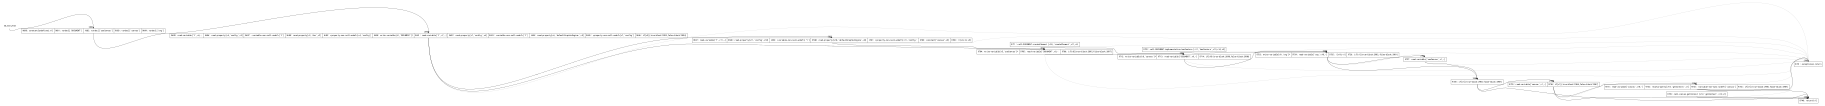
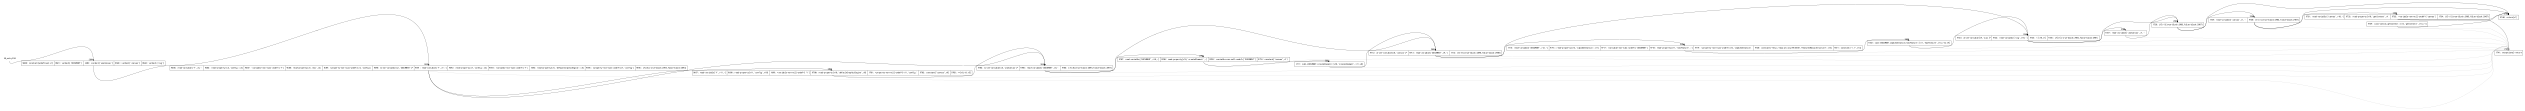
  digraph {
    fontname="Roboto Mono"
    rankdir=LR
    node [fontname="Roboto Mono" shape=record]
    edge [fontname="Roboto Mono" headport=n tailport=s]
    n1 [label=BB_entry158 shape=none]
    n2 [label="{9680: constant[undefined,v1]|9681: vardecl['DOCUMENT']|9682: vardecl['useCanvas']|9683: vardecl['canvas']|9684: vardecl['svg']}"]
    n3 [label="{9685: read-variable['Y',v4,-]|9686: read-property[v4,'config',v3]|9687: \<variable-non-null-undef\>['Y']|9688: read-property[v3,'doc',v2]|9689: \<property-non-null-undef\>[v4,'config']|9690: write-variable[v2,'DOCUMENT']*|9691: read-variable['Y',v7,-]|9692: read-property[v7,'config',v6]|9693: \<variable-non-null-undef\>['Y']|9694: read-property[v6,'defaultGraphicEngine',v5]|9695: \<property-non-null-undef\>[v7,'config']|9696: if[v5](true-block:2893,false-block:2894)}"]
    n4 [label="{9704: write-variable[v5,'useCanvas']*|9705: read-variable['DOCUMENT',v8,-]|9706: if[v8](true-block:2895,false-block:2897)}"]
    n5 [label="{9697: read-variable['Y',v11,-]|9698: read-property[v11,'config',v10]|9699: \<variable-non-null-undef\>['Y']|9700: read-property[v10,'defaultGraphicEngine',v8]|9701: \<property-non-null-undef\>[v11,'config']|9702: constant[\"canvas\",v9]|9703: ==[v8,v9,v5]}"]
    n6 [label="{9741: exceptional-return}"]
    n7 [label="{9712: write-variable[v8,'canvas']*|9713: read-variable['DOCUMENT',v9,-]|9714: if[v9](true-block:2898,false-block:2900)}"]
+   n8 [label="{9707: read-variable['DOCUMENT',v10,-]|9708: read-property[v10,'createElement',-]|9709: \<variable-non-null-undef\>['DOCUMENT']|9710: constant[\"canvas\",v11]}"]
    n9 [label="{9723: write-variable[v9,'svg']*|9724: read-variable['svg',v10,-]|9725: ![v10,v1]|9726: if[v1](true-block:2902,false-block:2901)}"]
+   n10 [label="{9715: read-variable['DOCUMENT',v12,-]|9716: read-property[v12,'implementation',v11]|9717: \<variable-non-null-undef\>['DOCUMENT']|9718: read-property[v11,'hasFeature',-]|9719: \<property-non-null-undef\>[v12,'implementation']|9720: constant[\"http://www.w3.org/TR/SVG11/feature#BasicStructure\",v13]|9721: constant[\"1.1\",v14]}"]
    n11 [label="{9711: call-DOCUMENT.createElement [v10,'createElement',v11,v8]}"]
    n12 [label="{9728: if[v1](true-block:2903,false-block:2907)}"]
    n13 [label="{9727: read-variable['useCanvas',v1,-]}"]
    n14 [label="{9722: call-DOCUMENT.implementation.hasFeature [v11,'hasFeature',v13,v14,v9]}"]
    n15 [label="{9740: return[v1]}"]
    n16 [label="{9729: read-variable['canvas',v1,-]|9730: if[v1](true-block:2904,false-block:2907)}"]
    n17 [label="{9731: read-variable['canvas',v10,-]|9732: read-property[v10,'getContext',v1]|9733: \<variable-non-null-undef\>['canvas']|9734: if[v1](true-block:2905,false-block:2907)}"]
    n18 [label="{9739: call-canvas.getContext [v12,'getContext',v13,v1]}"]
    n1 -> n2 [headlabel="    2891"]
    n2 -> n3 [headlabel="      2892"]
    n3 -> n4 [headlabel="      2894"]
    n3 -> n5 [headlabel="      2893"]
    n3 -> n6 [color=gray headlabel="      2908"]
    n4 -> n6 [color=gray]
    n4 -> n7 [headlabel="      2897"]
+   n4 -> n8 [headlabel="      2895"]
    n5 -> n4
    n5 -> n6 [color=gray]
    n7 -> n6 [color=gray]
    n7 -> n9 [headlabel="      2900"]
+   n7 -> n10 [headlabel="      2898"]
+   n8 -> n6 [color=gray]
+   n8 -> n11 [headlabel="      2896"]
    n9 -> n6 [color=gray]
    n9 -> n12 [headlabel="      2902"]
    n9 -> n13 [headlabel="      2901"]
+   n10 -> n6 [color=gray]
+   n10 -> n14 [headlabel="      2899"]
    n11 -> n6 [color=gray]
    n11 -> n7
    n12 -> n15 [headlabel="      2907"]
    n12 -> n16 [headlabel="      2903"]
    n13 -> n6 [color=gray]
    n13 -> n12
    n14 -> n6 [color=gray]
    n14 -> n9
    n16 -> n6 [color=gray]
    n16 -> n15
    n16 -> n17 [headlabel="      2904"]
    n17 -> n6 [color=black]
    n17 -> n15
    n18 -> n6 [color=gray]
    n18 -> n15
  }
